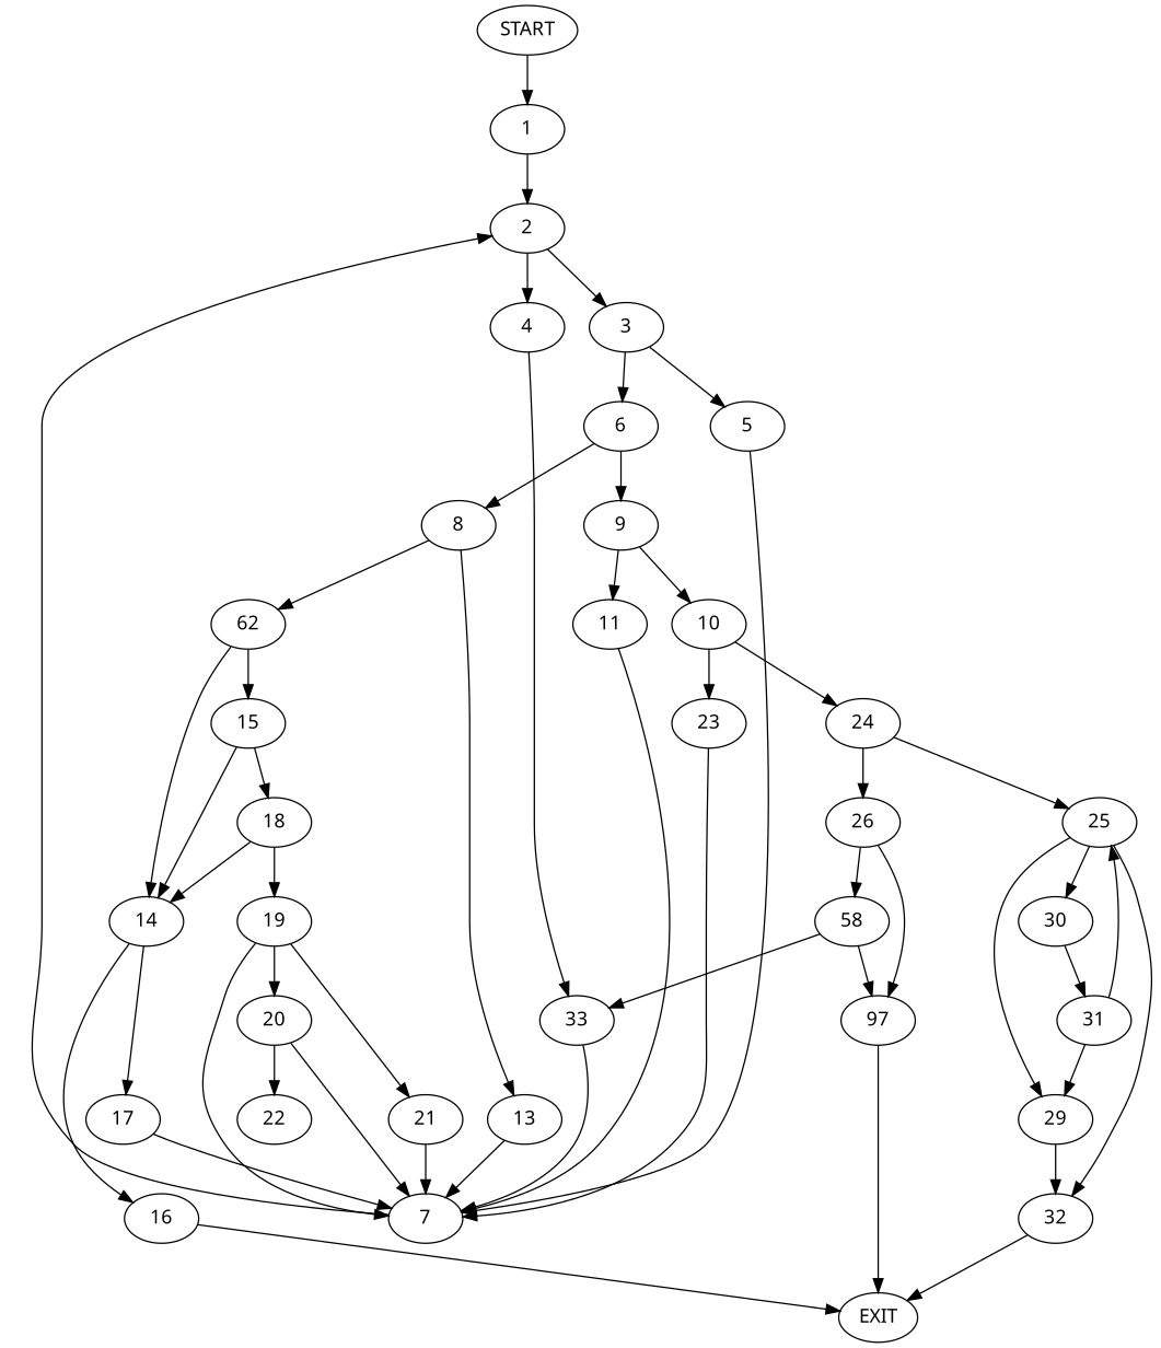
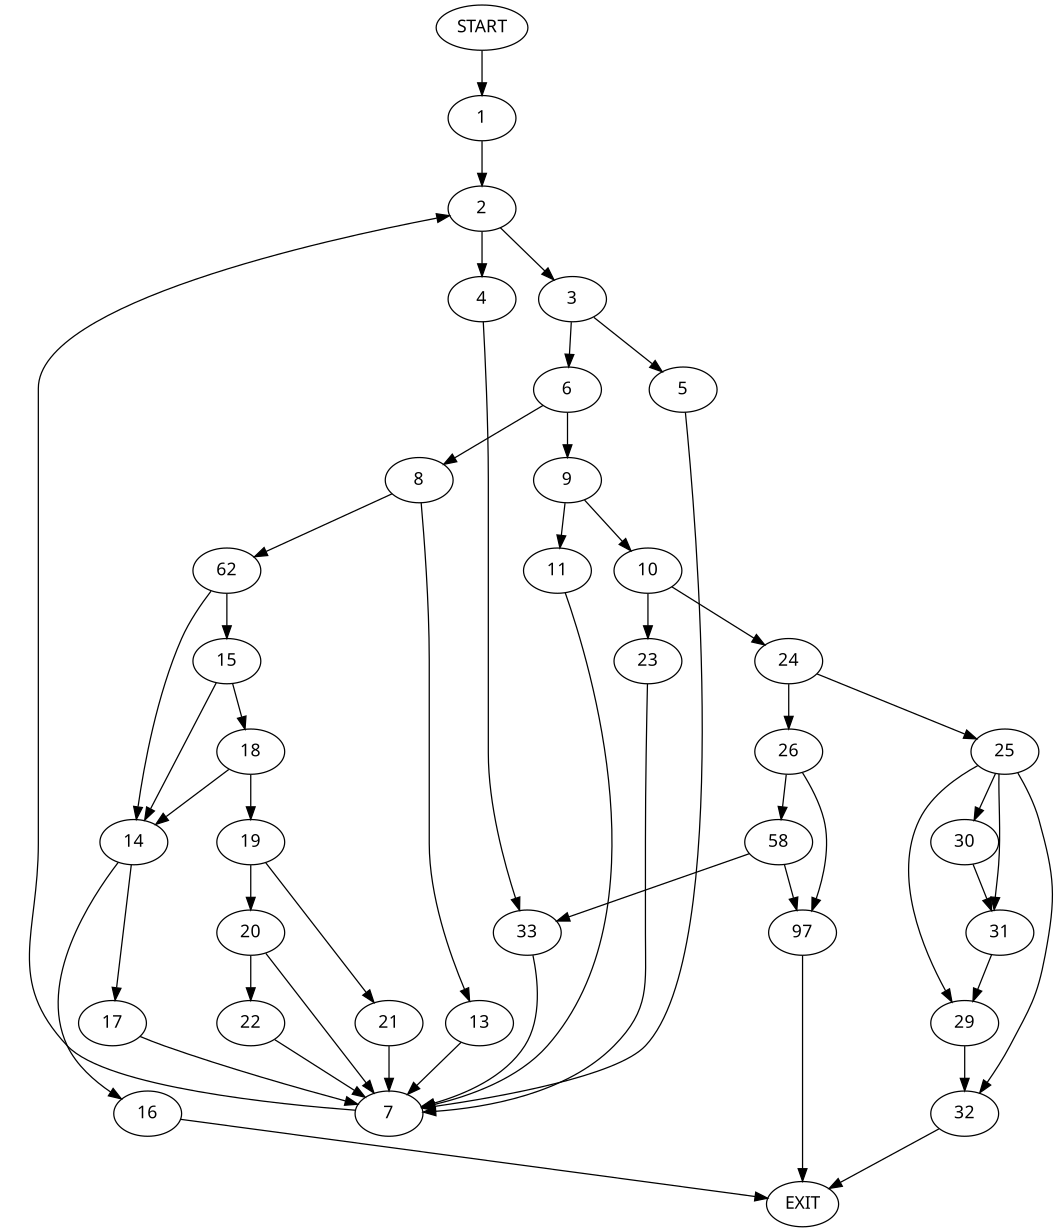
  digraph {
    fontname="Noto Sans"
    node [fontname="Noto Sans"]
    edge [fontname="Noto Sans"]
    n1 [label=START]
    1
    2
    n4 [label=EXIT]
    3
    4
    5
    6
    33
    7
    8
    9
    n13 [label=62]
    13
    10
    11
    14
    15
    23
    24
    25
    26
    16
    17
    18
    19
    20
    21
    22
    29
    30
    31
    32
    n34 [label=97]
    n35 [label=58]
    n1 -> 1
    1 -> 2
    2 -> 3
    2 -> 4
    3 -> 5
    3 -> 6
    4 -> 33
    5 -> 7
    6 -> 8
    6 -> 9
    33 -> 7
    7 -> 2
    8 -> n13
    8 -> 13
    9 -> 10
    9 -> 11
    n13 -> 14
    n13 -> 15
    13 -> 7
    10 -> 23
    10 -> 24
    11 -> 7
    14 -> 16
    14 -> 17
    15 -> 14
    15 -> 18
    23 -> 7
    24 -> 25
    24 -> 26
    25 -> 29
    25 -> 30
-   31 -> 25
+   25 -> 31
    25 -> 32
    26 -> n34
    26 -> n35
    16 -> n4
    17 -> 7
    18 -> 14
    18 -> 19
    19 -> 20
    19 -> 21
    20 -> 7
    20 -> 22
    21 -> 7
-   19 -> 7
+   22 -> 7
    29 -> 32
    30 -> 31
    31 -> 29
    32 -> n4
    n34 -> n4
    n35 -> 33
    n35 -> n34
  }
